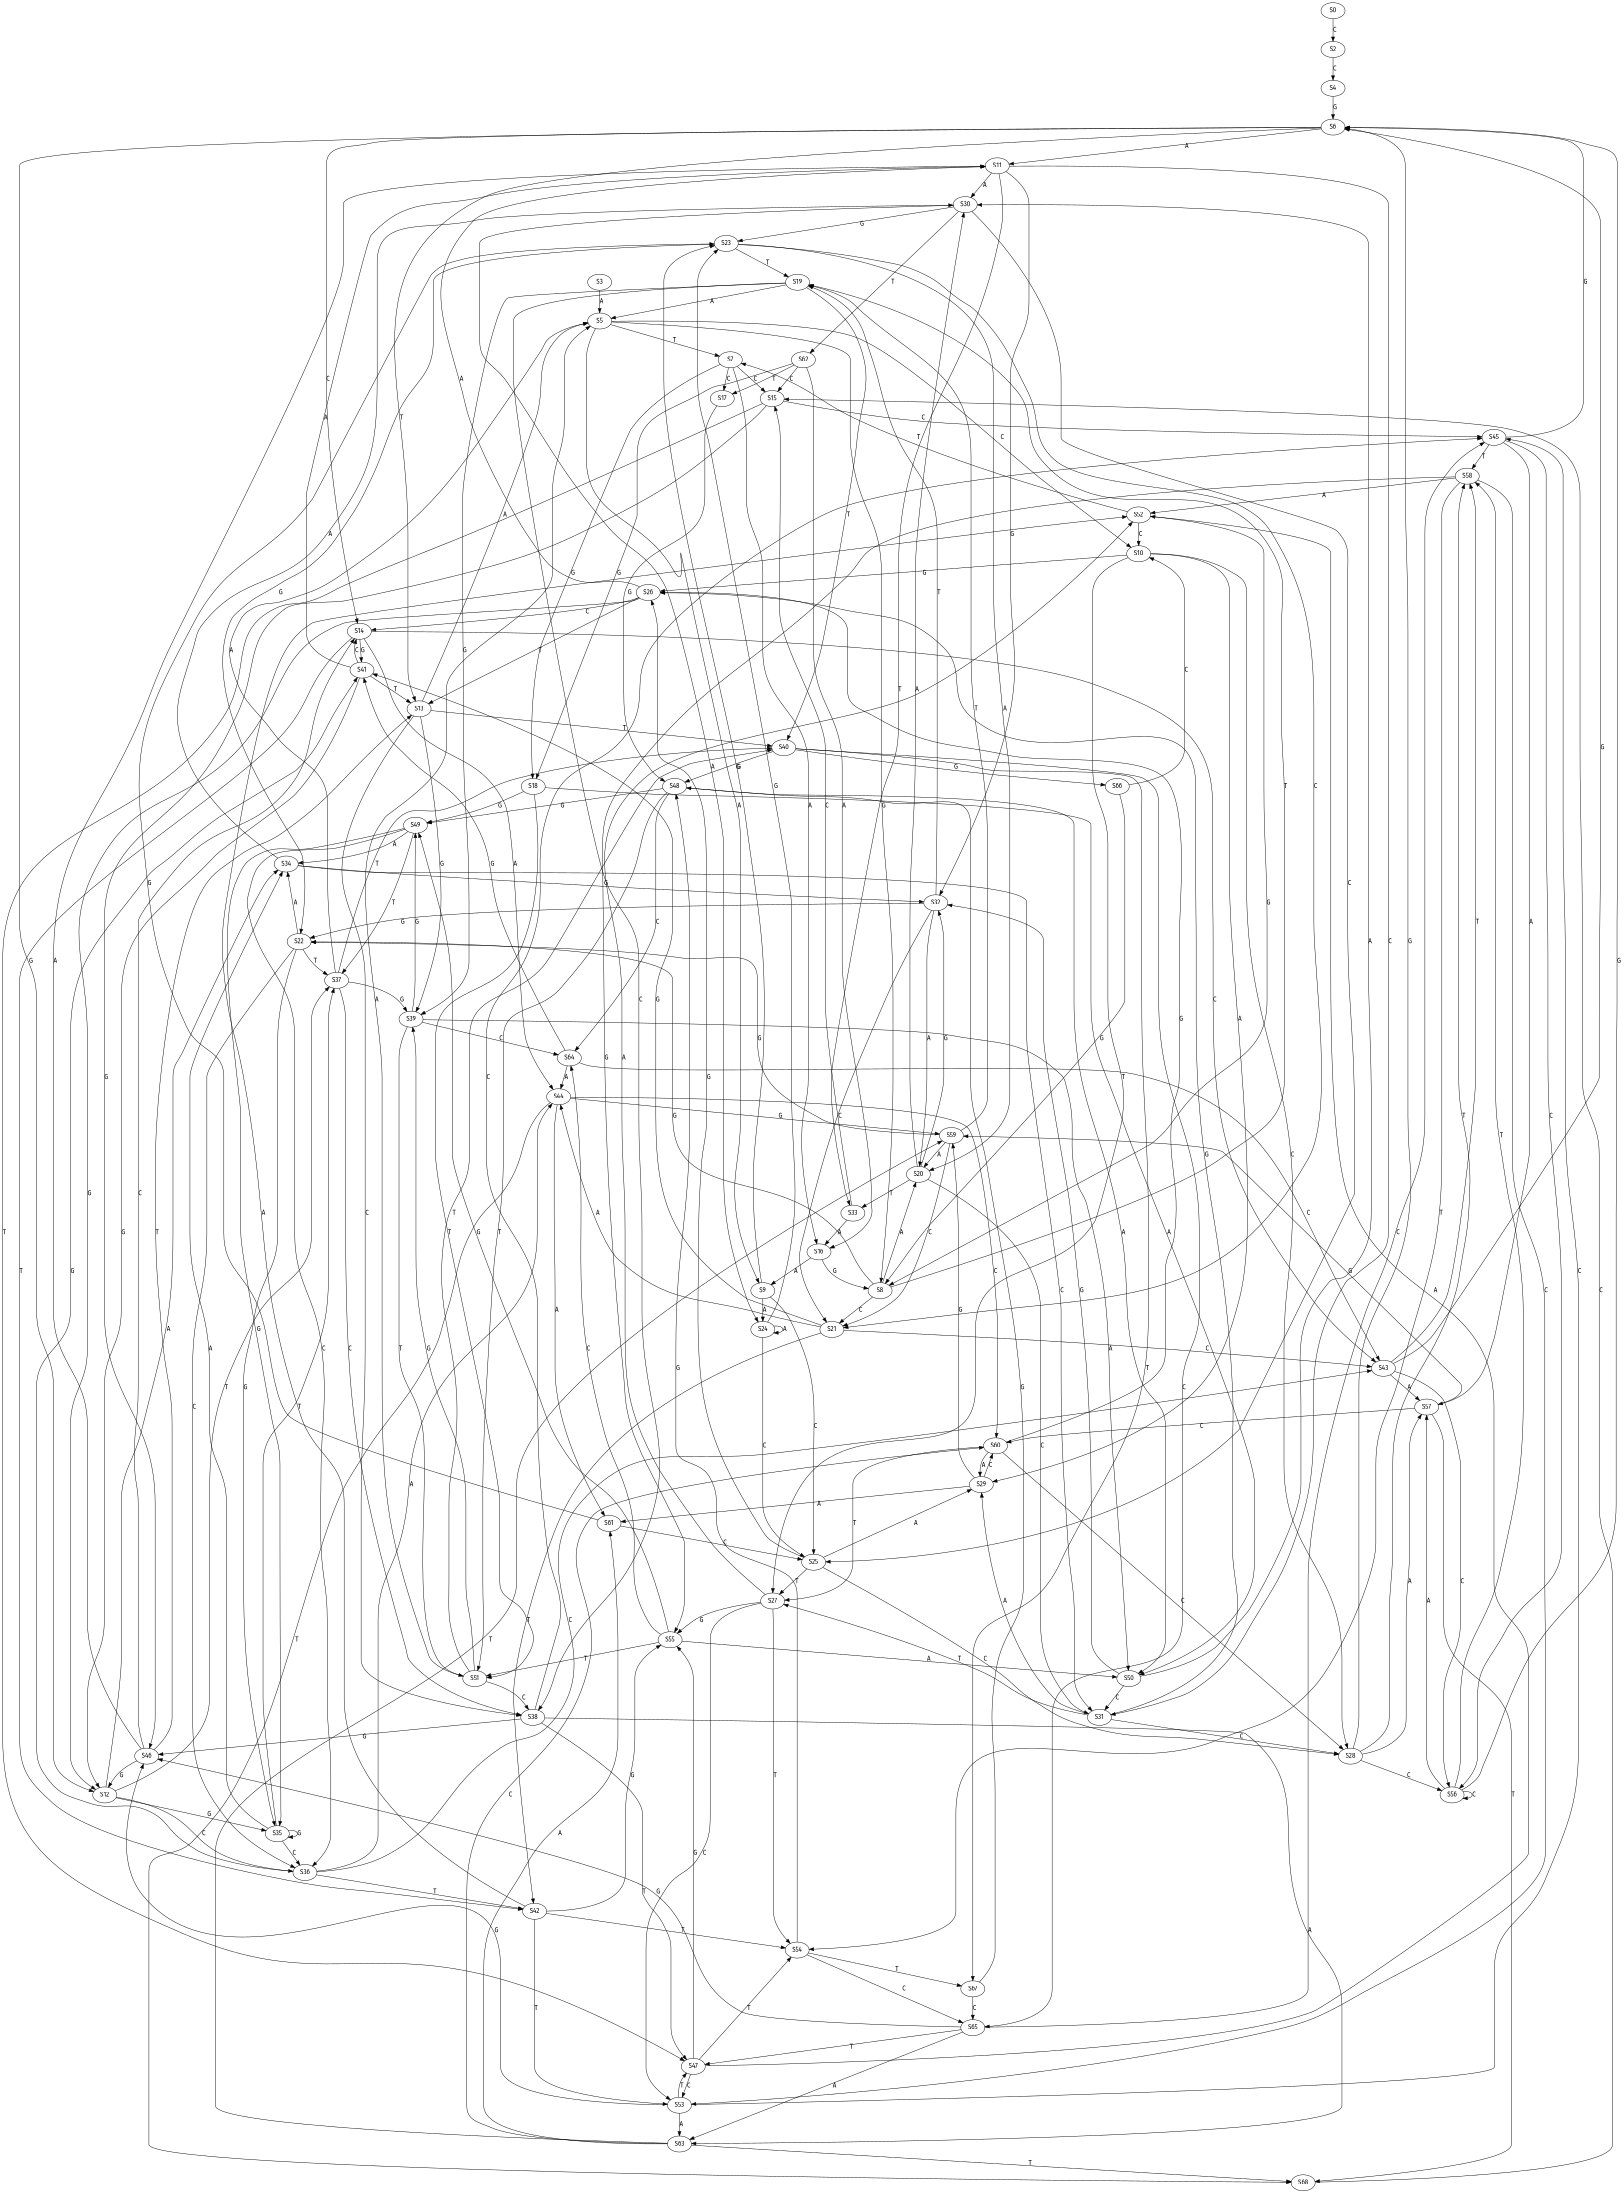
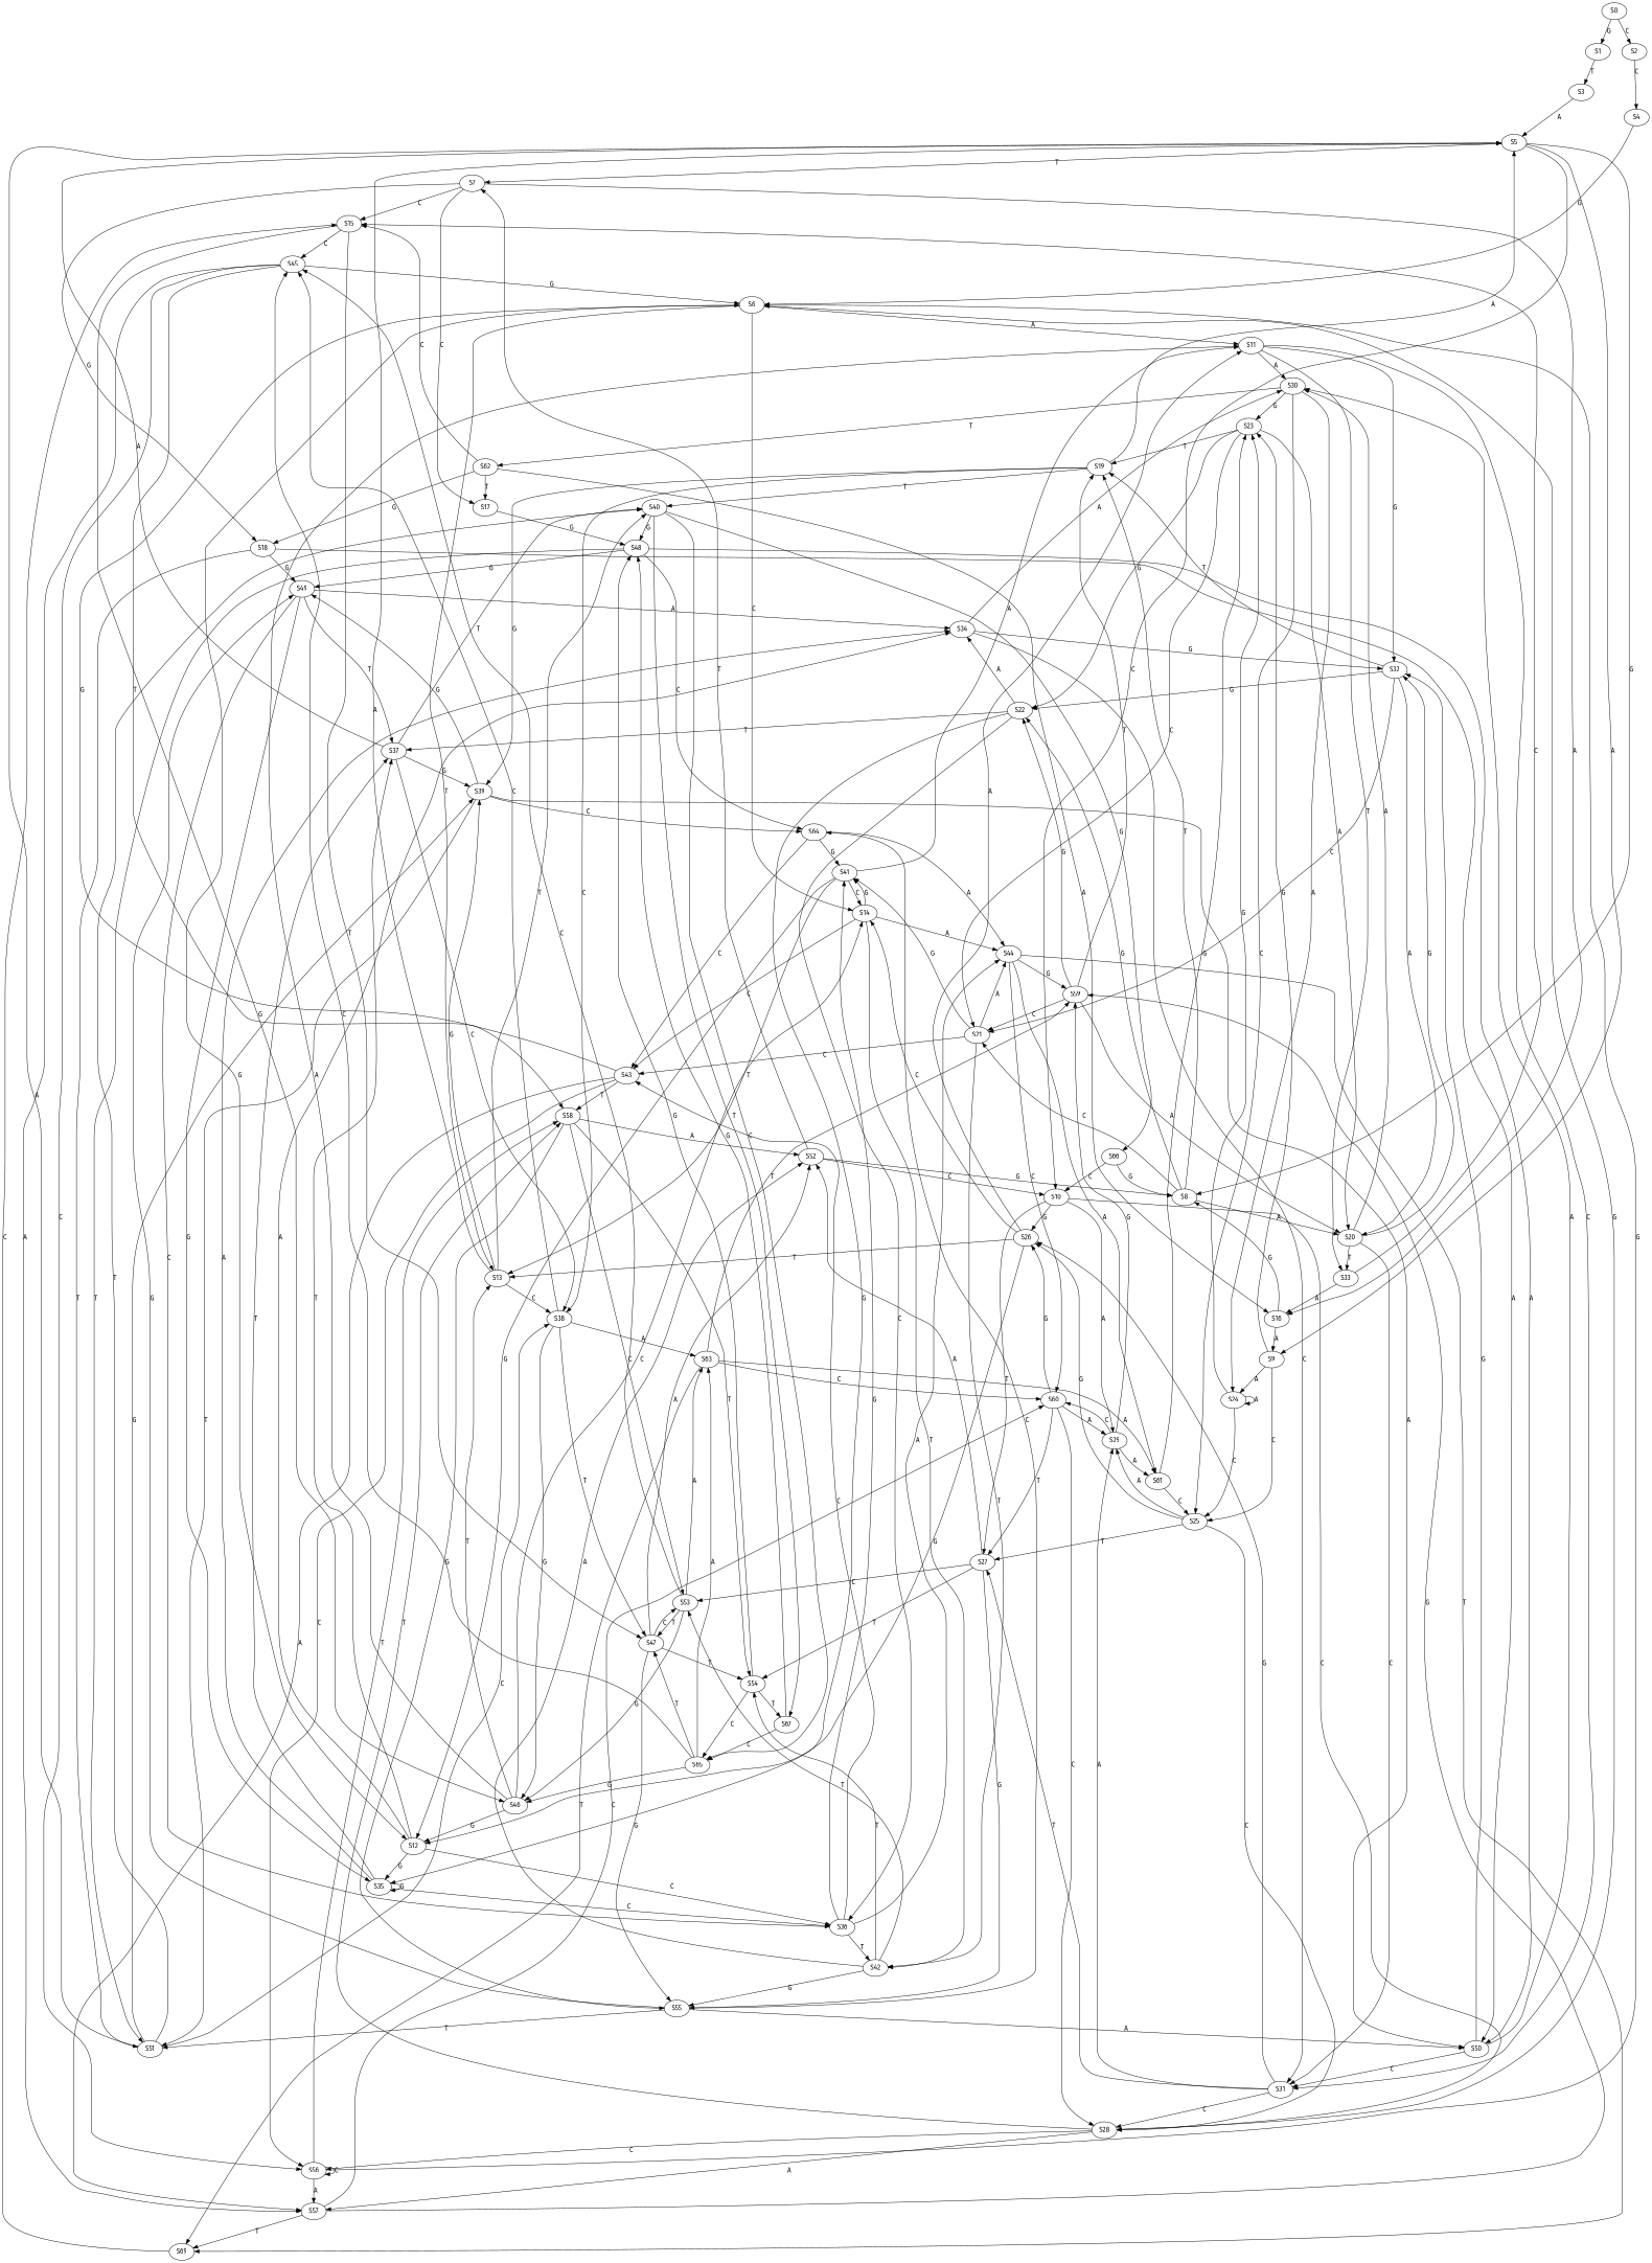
  strict digraph {
    fontname="Fira Sans"
    node [fontname="Fira Sans"]
    edge [fontname="Fira Sans"]
    S0
+   S1
    S2
    S3
    S4
    S5
    S6
    S7
    S8
    S9
    S10
    S11
    S12
    S13
    S14
    S15
    S16
    S17
    S18
    S19
    S20
    S21
    S22
    S23
    S24
    S25
    S26
    S27
    S28
    S29
    S30
    S31
    S32
    S33
    S34
    S35
    S36
    S37
    S38
    S39
    S40
    S41
    S42
    S43
    S44
    S45
    S46
    S47
    S48
    S49
    S50
    S51
    S52
    S53
    S54
    S55
    S56
    S57
    S58
    S59
    S60
    S61
    S62
    S63
    S64
    S65
    S66
    S67
-   S68
+   S68 [label=S69]
+   S0 -> S1 [label=G]
    S0 -> S2 [label=C]
+   S1 -> S3 [label=T]
    S2 -> S4 [label=C]
    S3 -> S5 [label=A]
    S4 -> S6 [label=G]
    S5 -> S7 [label=T]
    S5 -> S8 [label=G]
    S5 -> S9 [label=A]
    S5 -> S10 [label=C]
    S6 -> S11 [label=A]
    S6 -> S12 [label=G]
    S6 -> S13 [label=T]
    S6 -> S14 [label=C]
    S7 -> S15 [label=C]
    S7 -> S16 [label=A]
    S7 -> S17 [label=C]
    S7 -> S18 [label=G]
    S8 -> S19 [label=T]
    S8 -> S20 [label=A]
    S8 -> S21 [label=C]
    S8 -> S22 [label=G]
    S9 -> S23 [label=G]
    S9 -> S24 [label=A]
    S9 -> S25 [label=C]
    S10 -> S26 [label=G]
    S10 -> S27 [label=T]
    S10 -> S28 [label=C]
    S10 -> S29 [label=A]
    S11 -> S30 [label=A]
    S11 -> S31 [label=C]
    S11 -> S32 [label=G]
    S11 -> S33 [label=T]
    S12 -> S34 [label=A]
    S12 -> S35 [label=G]
    S12 -> S36 [label=C]
    S12 -> S37 [label=T]
    S13 -> S5 [label=A]
    S13 -> S38 [label=C]
    S13 -> S39 [label=G]
    S13 -> S40 [label=T]
    S14 -> S41 [label=G]
    S14 -> S42 [label=T]
    S14 -> S43 [label=C]
    S14 -> S44 [label=A]
    S15 -> S45 [label=C]
    S15 -> S46 [label=G]
    S15 -> S47 [label=T]
    S16 -> S8 [label=G]
    S16 -> S9 [label=A]
    S17 -> S48 [label=G]
    S18 -> S49 [label=G]
    S18 -> S50 [label=A]
    S18 -> S51 [label=T]
    S19 -> S5 [label=A]
    S19 -> S38 [label=C]
    S19 -> S39 [label=G]
    S19 -> S40 [label=T]
    S20 -> S30 [label=A]
    S20 -> S31 [label=C]
    S20 -> S32 [label=G]
    S20 -> S33 [label=T]
    S21 -> S41 [label=G]
    S21 -> S42 [label=T]
    S21 -> S43 [label=C]
    S21 -> S44 [label=A]
    S22 -> S34 [label=A]
    S22 -> S35 [label=G]
    S22 -> S36 [label=C]
    S22 -> S37 [label=T]
    S23 -> S19 [label=T]
    S23 -> S20 [label=A]
    S23 -> S21 [label=C]
    S23 -> S22 [label=G]
    S24 -> S23 [label=G]
    S24 -> S24 [label=A]
    S24 -> S25 [label=C]
    S25 -> S26 [label=G]
    S25 -> S27 [label=T]
    S25 -> S28 [label=C]
    S25 -> S29 [label=A]
    S26 -> S11 [label=A]
    S26 -> S12 [label=G]
    S26 -> S13 [label=T]
    S26 -> S14 [label=C]
    S27 -> S52 [label=A]
    S27 -> S53 [label=C]
    S27 -> S54 [label=T]
    S27 -> S55 [label=G]
    S28 -> S6 [label=G]
    S28 -> S56 [label=C]
    S28 -> S57 [label=A]
    S28 -> S58 [label=T]
    S29 -> S59 [label=G]
    S29 -> S60 [label=C]
    S29 -> S61 [label=A]
    S30 -> S23 [label=G]
    S30 -> S24 [label=A]
    S30 -> S25 [label=C]
    S30 -> S62 [label=T]
    S31 -> S26 [label=G]
    S31 -> S27 [label=T]
    S31 -> S28 [label=C]
    S31 -> S29 [label=A]
    S32 -> S19 [label=T]
    S32 -> S20 [label=A]
    S32 -> S21 [label=C]
    S32 -> S22 [label=G]
    S33 -> S15 [label=C]
    S33 -> S16 [label=A]
    S34 -> S30 [label=A]
    S34 -> S31 [label=C]
    S34 -> S32 [label=G]
    S35 -> S34 [label=A]
    S35 -> S35 [label=G]
    S35 -> S36 [label=C]
    S35 -> S37 [label=T]
    S36 -> S41 [label=G]
    S36 -> S42 [label=T]
    S36 -> S43 [label=C]
    S36 -> S44 [label=A]
    S37 -> S5 [label=A]
    S37 -> S38 [label=C]
    S37 -> S39 [label=G]
    S37 -> S40 [label=T]
    S38 -> S45 [label=C]
    S38 -> S46 [label=G]
    S38 -> S47 [label=T]
    S38 -> S63 [label=A]
    S39 -> S49 [label=G]
    S39 -> S50 [label=A]
    S39 -> S51 [label=T]
    S39 -> S64 [label=C]
    S40 -> S48 [label=G]
    S40 -> S65 [label=C]
    S40 -> S66 [label=G]
    S40 -> S67 [label=T]
    S41 -> S11 [label=A]
    S41 -> S12 [label=G]
    S41 -> S13 [label=T]
    S41 -> S14 [label=C]
    S42 -> S52 [label=A]
    S42 -> S53 [label=T]
    S42 -> S54 [label=T]
    S42 -> S55 [label=G]
    S43 -> S6 [label=G]
    S43 -> S56 [label=C]
    S43 -> S57 [label=A]
    S43 -> S58 [label=T]
    S44 -> S59 [label=G]
    S44 -> S60 [label=C]
    S44 -> S61 [label=A]
    S44 -> S68 [label=T]
    S45 -> S6 [label=G]
    S45 -> S56 [label=C]
    S45 -> S57 [label=A]
    S45 -> S58 [label=T]
    S46 -> S11 [label=A]
    S46 -> S12 [label=G]
    S46 -> S13 [label=T]
    S46 -> S14 [label=C]
    S47 -> S52 [label=A]
    S47 -> S53 [label=C]
    S47 -> S54 [label=T]
    S47 -> S55 [label=G]
    S48 -> S49 [label=G]
    S48 -> S50 [label=A]
    S48 -> S51 [label=T]
    S48 -> S64 [label=C]
    S49 -> S34 [label=A]
    S49 -> S35 [label=G]
    S49 -> S36 [label=C]
    S49 -> S37 [label=T]
    S50 -> S30 [label=A]
    S50 -> S31 [label=C]
    S50 -> S32 [label=G]
    S51 -> S5 [label=A]
    S51 -> S38 [label=C]
    S51 -> S39 [label=G]
    S51 -> S40 [label=T]
    S52 -> S7 [label=T]
    S52 -> S8 [label=G]
    S52 -> S10 [label=C]
    S53 -> S45 [label=C]
    S53 -> S46 [label=G]
    S53 -> S47 [label=T]
    S53 -> S63 [label=A]
    S54 -> S48 [label=G]
    S54 -> S65 [label=C]
    S54 -> S67 [label=T]
    S55 -> S49 [label=G]
    S55 -> S50 [label=A]
    S55 -> S51 [label=T]
    S55 -> S64 [label=C]
    S56 -> S6 [label=G]
    S56 -> S56 [label=C]
    S56 -> S57 [label=A]
    S56 -> S58 [label=T]
    S57 -> S59 [label=G]
    S57 -> S60 [label=C]
    S57 -> S68 [label=T]
    S58 -> S52 [label=A]
    S58 -> S53 [label=C]
    S58 -> S54 [label=T]
    S58 -> S55 [label=G]
    S59 -> S19 [label=T]
    S59 -> S20 [label=A]
    S59 -> S21 [label=C]
    S59 -> S22 [label=G]
    S60 -> S26 [label=G]
    S60 -> S27 [label=T]
    S60 -> S28 [label=C]
    S60 -> S29 [label=A]
    S61 -> S23 [label=G]
    S61 -> S25 [label=C]
    S62 -> S15 [label=C]
    S62 -> S16 [label=A]
    S62 -> S17 [label=T]
    S62 -> S18 [label=G]
    S63 -> S59 [label=T]
    S63 -> S60 [label=C]
    S63 -> S61 [label=A]
    S63 -> S68 [label=T]
    S64 -> S41 [label=G]
    S64 -> S43 [label=C]
    S64 -> S44 [label=A]
    S65 -> S45 [label=C]
    S65 -> S46 [label=G]
    S65 -> S47 [label=T]
    S65 -> S63 [label=A]
    S66 -> S8 [label=G]
    S66 -> S10 [label=C]
    S67 -> S48 [label=G]
    S67 -> S65 [label=C]
    S68 -> S15 [label=C]
  }
